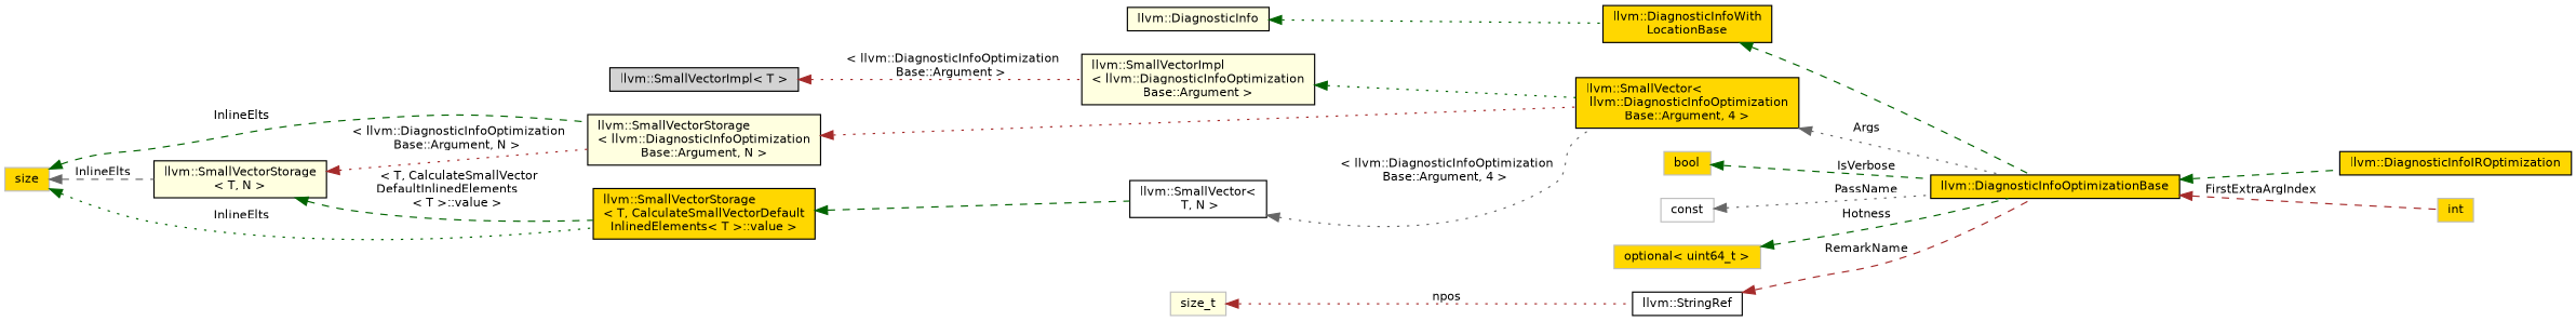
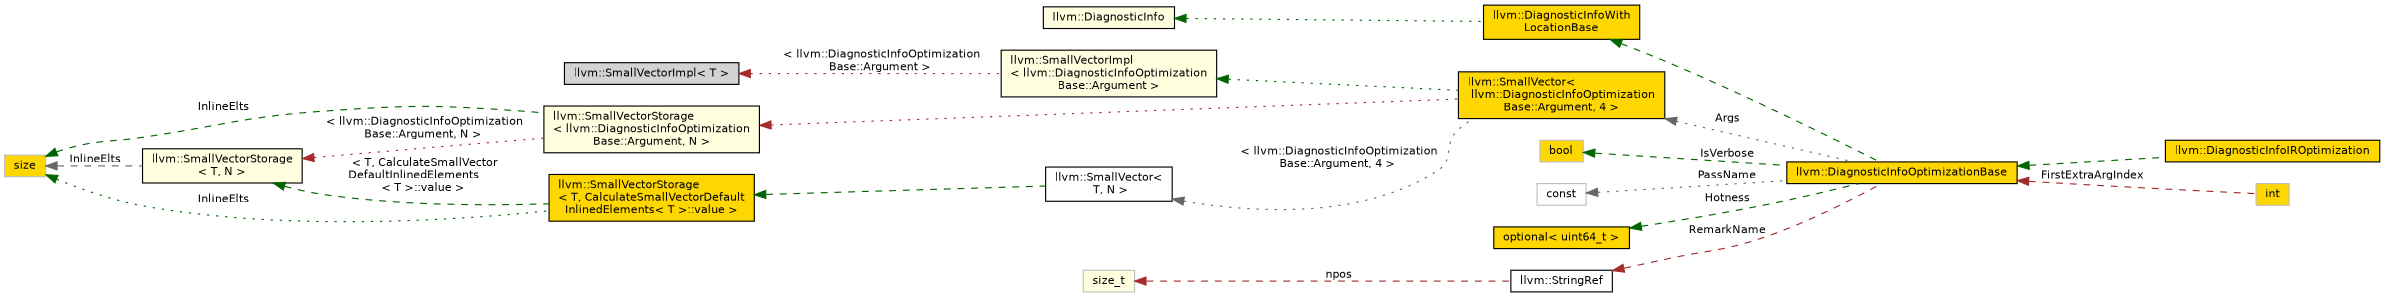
  digraph {
    rankdir=LR
    node [color=black fillcolor=gold fontname=Helvetica fontsize=10 shape=record style=filled]
    edge [color=darkgreen dir=back fontname=Helvetica fontsize=10 labelfontname=Helvetica labelfontsize=10 style=dashed]
    n1 [fontcolor=black height=0.2 label="llvm::DiagnosticInfoIROptimization" width=0.4]
    n2 [height=0.2 label="llvm::DiagnosticInfoOptimizationBase" width=0.4]
    n3 [color=grey75 height=0.2 label=int width=0.4]
    n4 [height=0.2 label="llvm::DiagnosticInfoWith\lLocationBase" width=0.4]
    n5 [fillcolor=lightyellow height=0.2 label="llvm::DiagnosticInfo" width=0.4]
    n6 [height=0.2 label="llvm::SmallVector\<\l llvm::DiagnosticInfoOptimization\lBase::Argument, 4 \>" width=0.4]
    n7 [fillcolor=lightyellow height=0.2 label="llvm::SmallVectorImpl\l\< llvm::DiagnosticInfoOptimization\lBase::Argument \>" width=0.4]
    n8 [fillcolor=lightgrey height=0.2 label="llvm::SmallVectorImpl\< T \>" width=0.4]
    n9 [fillcolor=white height=0.2 label="llvm::SmallVector\<\l T, N \>" width=0.4]
    n10 [fillcolor=lightyellow height=0.2 label="llvm::SmallVectorStorage\l\< llvm::DiagnosticInfoOptimization\lBase::Argument, N \>" width=0.4]
    n11 [color=grey75 height=0.2 label=size width=0.4]
    n12 [fillcolor=lightyellow height=0.2 label="llvm::SmallVectorStorage\l\< T, N \>" width=0.4]
    n13 [height=0.2 label="llvm::SmallVectorStorage\l\< T, CalculateSmallVectorDefault\lInlinedElements\< T \>::value \>" width=0.4]
    n14 [color=grey75 height=0.2 label=bool width=0.4]
    n15 [color=grey75 fillcolor=white height=0.2 label=const width=0.4]
-   n16 [color=grey75 height=0.2 label="optional\< uint64_t \>" width=0.4]
+   n16 [height=0.2 label="optional\< uint64_t \>" width=0.4]
    n17 [fillcolor=white height=0.2 label="llvm::StringRef" width=0.4]
    n18 [color=grey75 fillcolor=lightyellow height=0.2 label=size_t width=0.4]
    n2 -> n1
    n2 -> n3 [color=brown label=" FirstExtraArgIndex"]
    n4 -> n2
    n5 -> n4 [style=dotted]
    n6 -> n2 [color=gray40 label=" Args" style=dotted]
    n7 -> n6 [style=dotted]
    n8 -> n7 [color=brown label=" \< llvm::DiagnosticInfoOptimization\lBase::Argument \>" style=dotted]
    n9 -> n6 [color=gray40 label=" \< llvm::DiagnosticInfoOptimization\lBase::Argument, 4 \>" style=dotted]
    n10 -> n6 [color=brown style=dotted]
    n11 -> n10 [label=" InlineElts"]
    n11 -> n12 [color=gray40 label=" InlineElts"]
    n11 -> n13 [label=" InlineElts" style=dotted]
    n12 -> n10 [color=brown label=" \< llvm::DiagnosticInfoOptimization\lBase::Argument, N \>" style=dotted]
    n12 -> n13 [label=" \< T, CalculateSmallVector\lDefaultInlinedElements\l\< T \>::value \>"]
    n13 -> n9
    n14 -> n2 [label=" IsVerbose"]
    n15 -> n2 [color=gray40 label=" PassName" style=dotted]
    n16 -> n2 [label=" Hotness"]
    n17 -> n2 [color=brown label=" RemarkName"]
-   n18 -> n17 [color=brown label=" npos" style=dotted]
+   n18 -> n17 [color=brown label=" npos"]
  }
